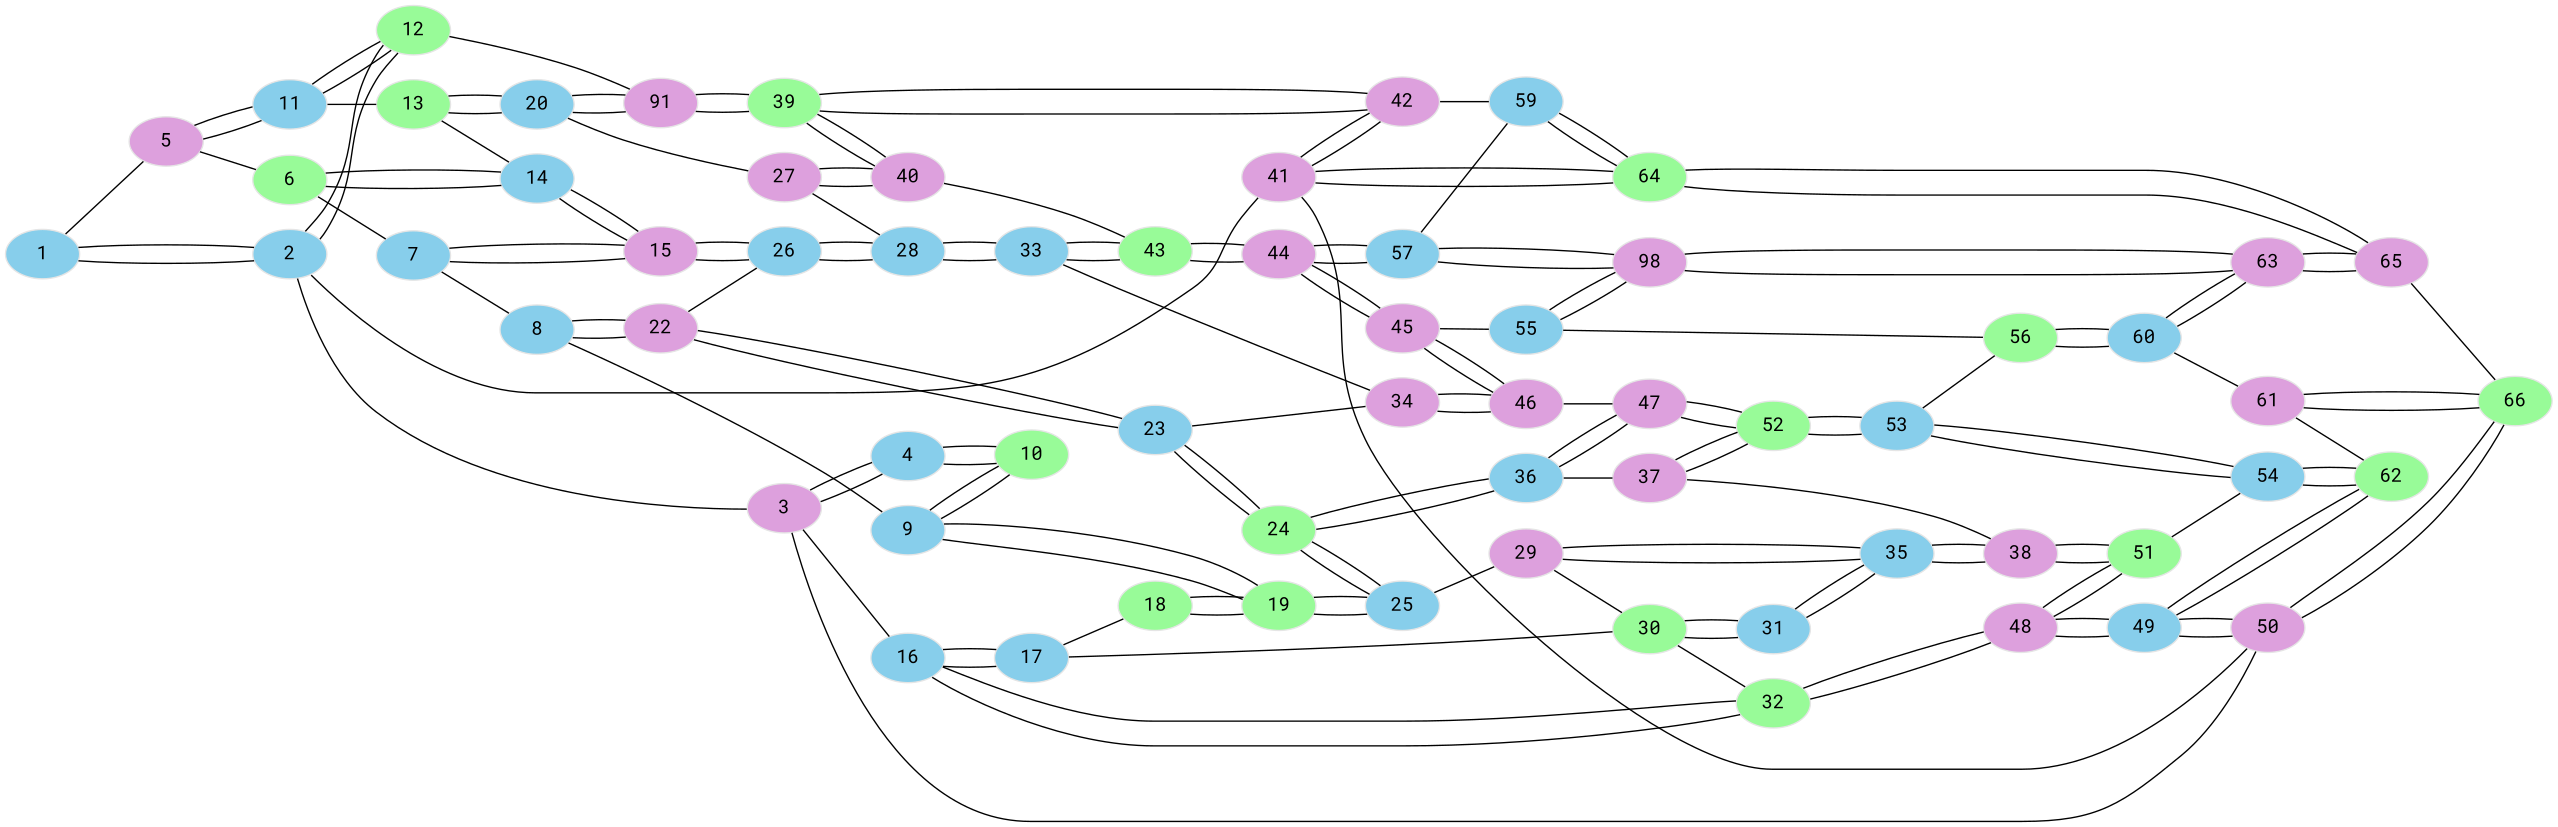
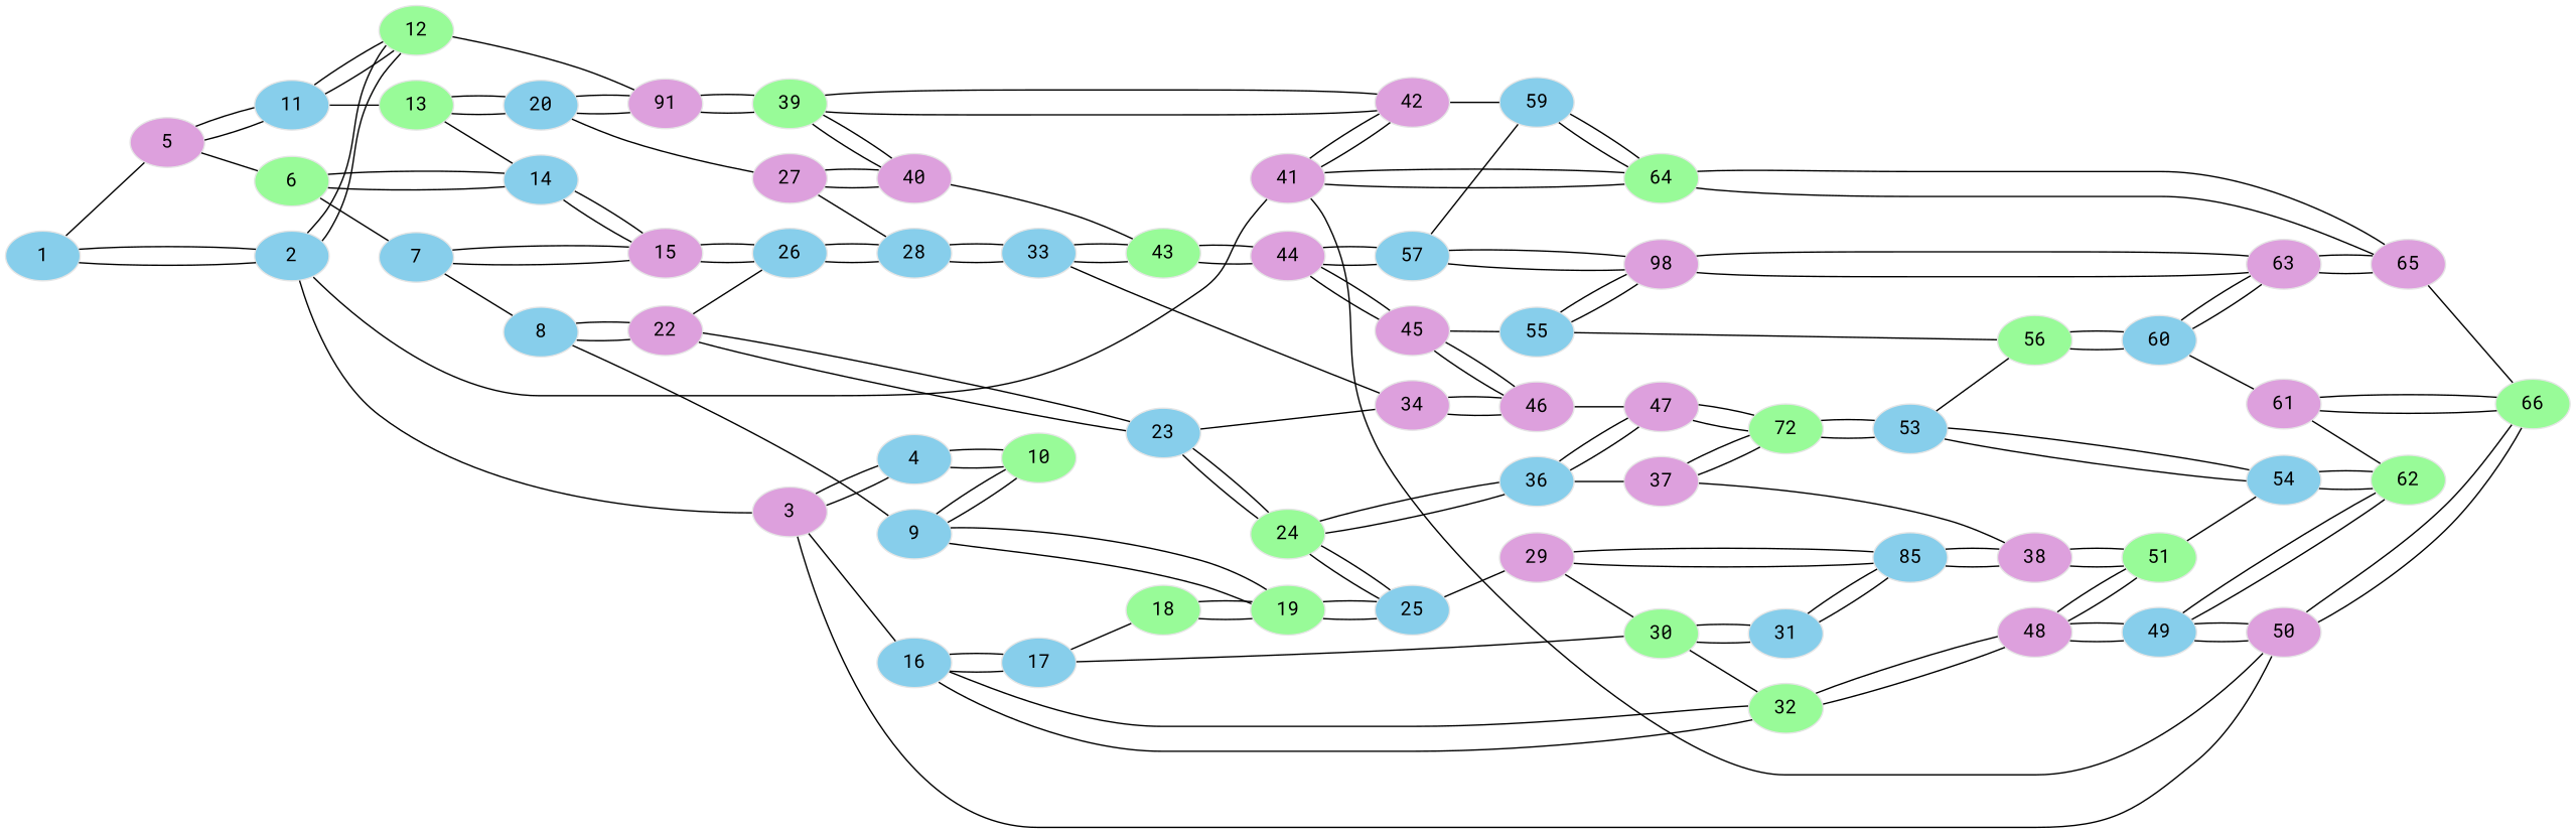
  graph {
    fontname="Roboto Mono"
    rankdir=LR
    node [color=gray90 fillcolor=skyblue fontname="Roboto Mono" style=filled]
    edge [fontname="Roboto Mono"]
    1
    2
    5 [fillcolor=plum]
    3 [fillcolor=plum]
    12 [fillcolor=palegreen]
    41 [fillcolor=plum]
    6 [fillcolor=palegreen]
    11
    4
    16
    50 [fillcolor=plum]
    n12 [fillcolor=plum label=91]
    42 [fillcolor=plum]
    64 [fillcolor=palegreen]
    10 [fillcolor=palegreen]
    17
    32 [fillcolor=palegreen]
    66 [fillcolor=palegreen]
    7
    14
    13 [fillcolor=palegreen]
    8
    15 [fillcolor=plum]
    9
    22 [fillcolor=plum]
    26
    19 [fillcolor=palegreen]
    23
    25
    20
    39 [fillcolor=palegreen]
    27 [fillcolor=plum]
    28
    18 [fillcolor=palegreen]
    30 [fillcolor=palegreen]
    48 [fillcolor=plum]
    31
    29 [fillcolor=plum]
    40 [fillcolor=plum]
    24 [fillcolor=palegreen]
    34 [fillcolor=plum]
    36
    46 [fillcolor=plum]
    37 [fillcolor=plum]
    47 [fillcolor=plum]
-   35
+   35 [label=85]
    33
    43 [fillcolor=palegreen]
    38 [fillcolor=plum]
    51 [fillcolor=palegreen]
    49
    44 [fillcolor=plum]
-   52 [fillcolor=palegreen]
+   52 [fillcolor=palegreen label=72]
    53
    54
    59
    65 [fillcolor=plum]
    45 [fillcolor=plum]
    57
    55
    n61 [fillcolor=plum label=98]
    56 [fillcolor=palegreen]
    62 [fillcolor=palegreen]
    60
    63 [fillcolor=plum]
    61 [fillcolor=plum]
    1 -- 2
    1 -- 2
    1 -- 5
    2 -- 3
    2 -- 12
    2 -- 12
    2 -- 41
    5 -- 6
    5 -- 11
    5 -- 11
    3 -- 4
    3 -- 4
    3 -- 16
    3 -- 50
    12 -- n12
    41 -- 50
    41 -- 42
    41 -- 42
    41 -- 64
    41 -- 64
    6 -- 7
    6 -- 14
    6 -- 14
    11 -- 12
    11 -- 12
    11 -- 13
    4 -- 10
    4 -- 10
    16 -- 17
    16 -- 17
    16 -- 32
    16 -- 32
    50 -- 66
    50 -- 66
    n12 -- 39
    n12 -- 39
    42 -- 59
    64 -- 65
    64 -- 65
    17 -- 18
    17 -- 30
    32 -- 48
    32 -- 48
    7 -- 8
    7 -- 15
    7 -- 15
    14 -- 15
    14 -- 15
    13 -- 14
    13 -- 20
    13 -- 20
    8 -- 9
    8 -- 22
    8 -- 22
    15 -- 26
    15 -- 26
    9 -- 10
    9 -- 10
    9 -- 19
    9 -- 19
    22 -- 26
    22 -- 23
    22 -- 23
    26 -- 28
    26 -- 28
    19 -- 25
    19 -- 25
    23 -- 24
    23 -- 24
    23 -- 34
    25 -- 29
    20 -- n12
    20 -- n12
    20 -- 27
    39 -- 42
    39 -- 42
    39 -- 40
    39 -- 40
    27 -- 28
    27 -- 40
    27 -- 40
    28 -- 33
    28 -- 33
    18 -- 19
    18 -- 19
    30 -- 32
    30 -- 31
    30 -- 31
    48 -- 51
    48 -- 51
    48 -- 49
    48 -- 49
    31 -- 35
    31 -- 35
    29 -- 30
    29 -- 35
    29 -- 35
    40 -- 43
    24 -- 25
    24 -- 25
    24 -- 36
    24 -- 36
    34 -- 46
    34 -- 46
    36 -- 37
    36 -- 47
    36 -- 47
    46 -- 47
    37 -- 38
    37 -- 52
    37 -- 52
    47 -- 52
    47 -- 52
    35 -- 38
    35 -- 38
    33 -- 34
    33 -- 43
    33 -- 43
    43 -- 44
    43 -- 44
    38 -- 51
    38 -- 51
    51 -- 54
    49 -- 50
    49 -- 50
    49 -- 62
    49 -- 62
    44 -- 45
    44 -- 45
    44 -- 57
    44 -- 57
    52 -- 53
    52 -- 53
    53 -- 54
    53 -- 54
    53 -- 56
    54 -- 62
    54 -- 62
    59 -- 64
    59 -- 64
    65 -- 66
    45 -- 46
    45 -- 46
    45 -- 55
    57 -- 59
    57 -- n61
    57 -- n61
    55 -- n61
    55 -- n61
    55 -- 56
    n61 -- 63
    n61 -- 63
    56 -- 60
    56 -- 60
    60 -- 63
    60 -- 63
    60 -- 61
    63 -- 65
    63 -- 65
    61 -- 66
    61 -- 66
    61 -- 62
  }
